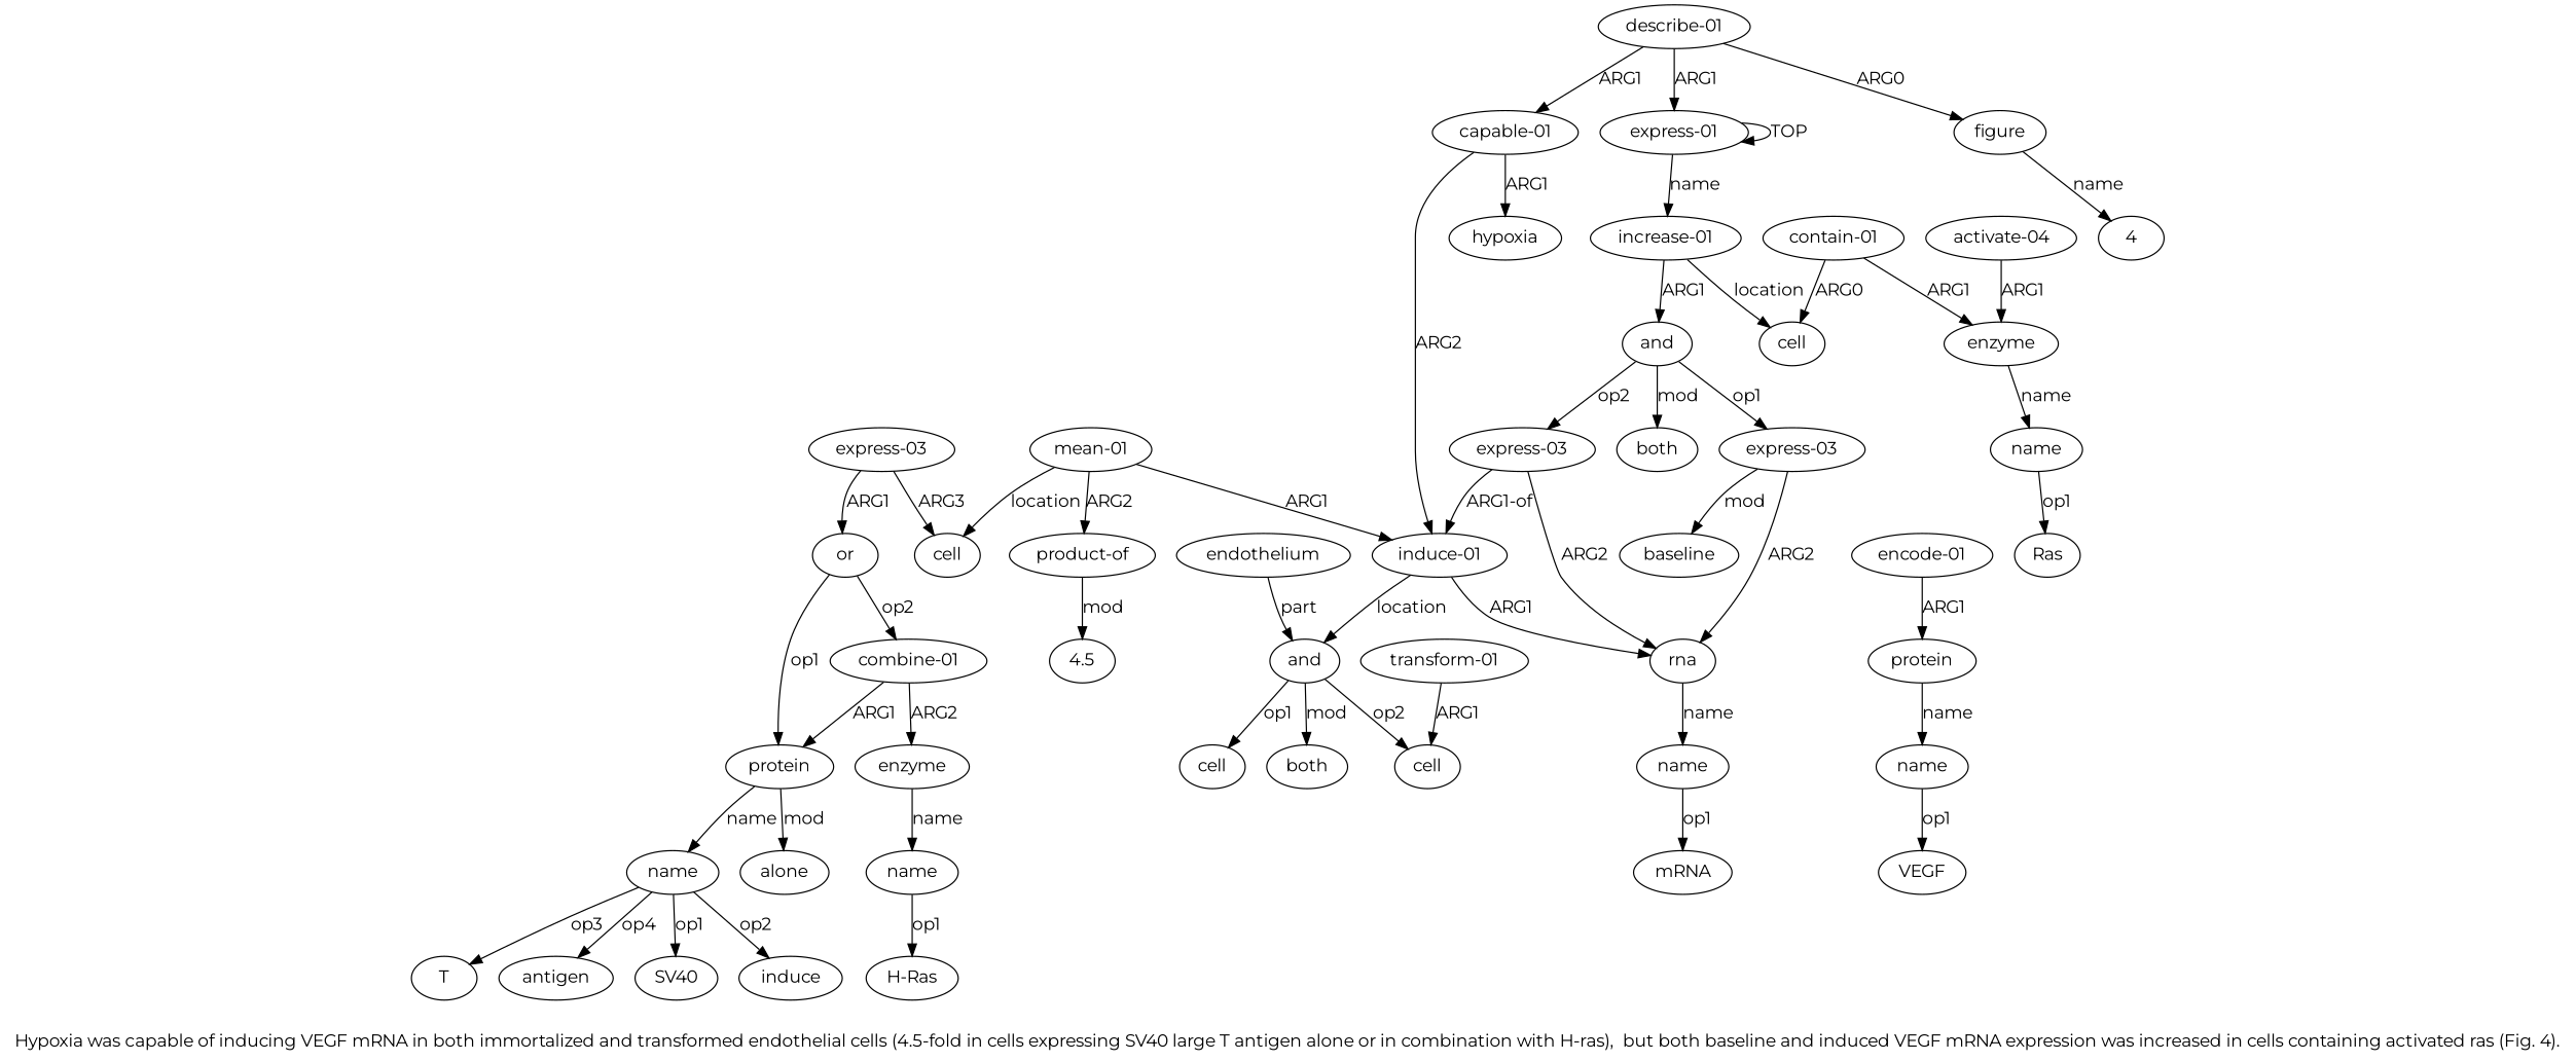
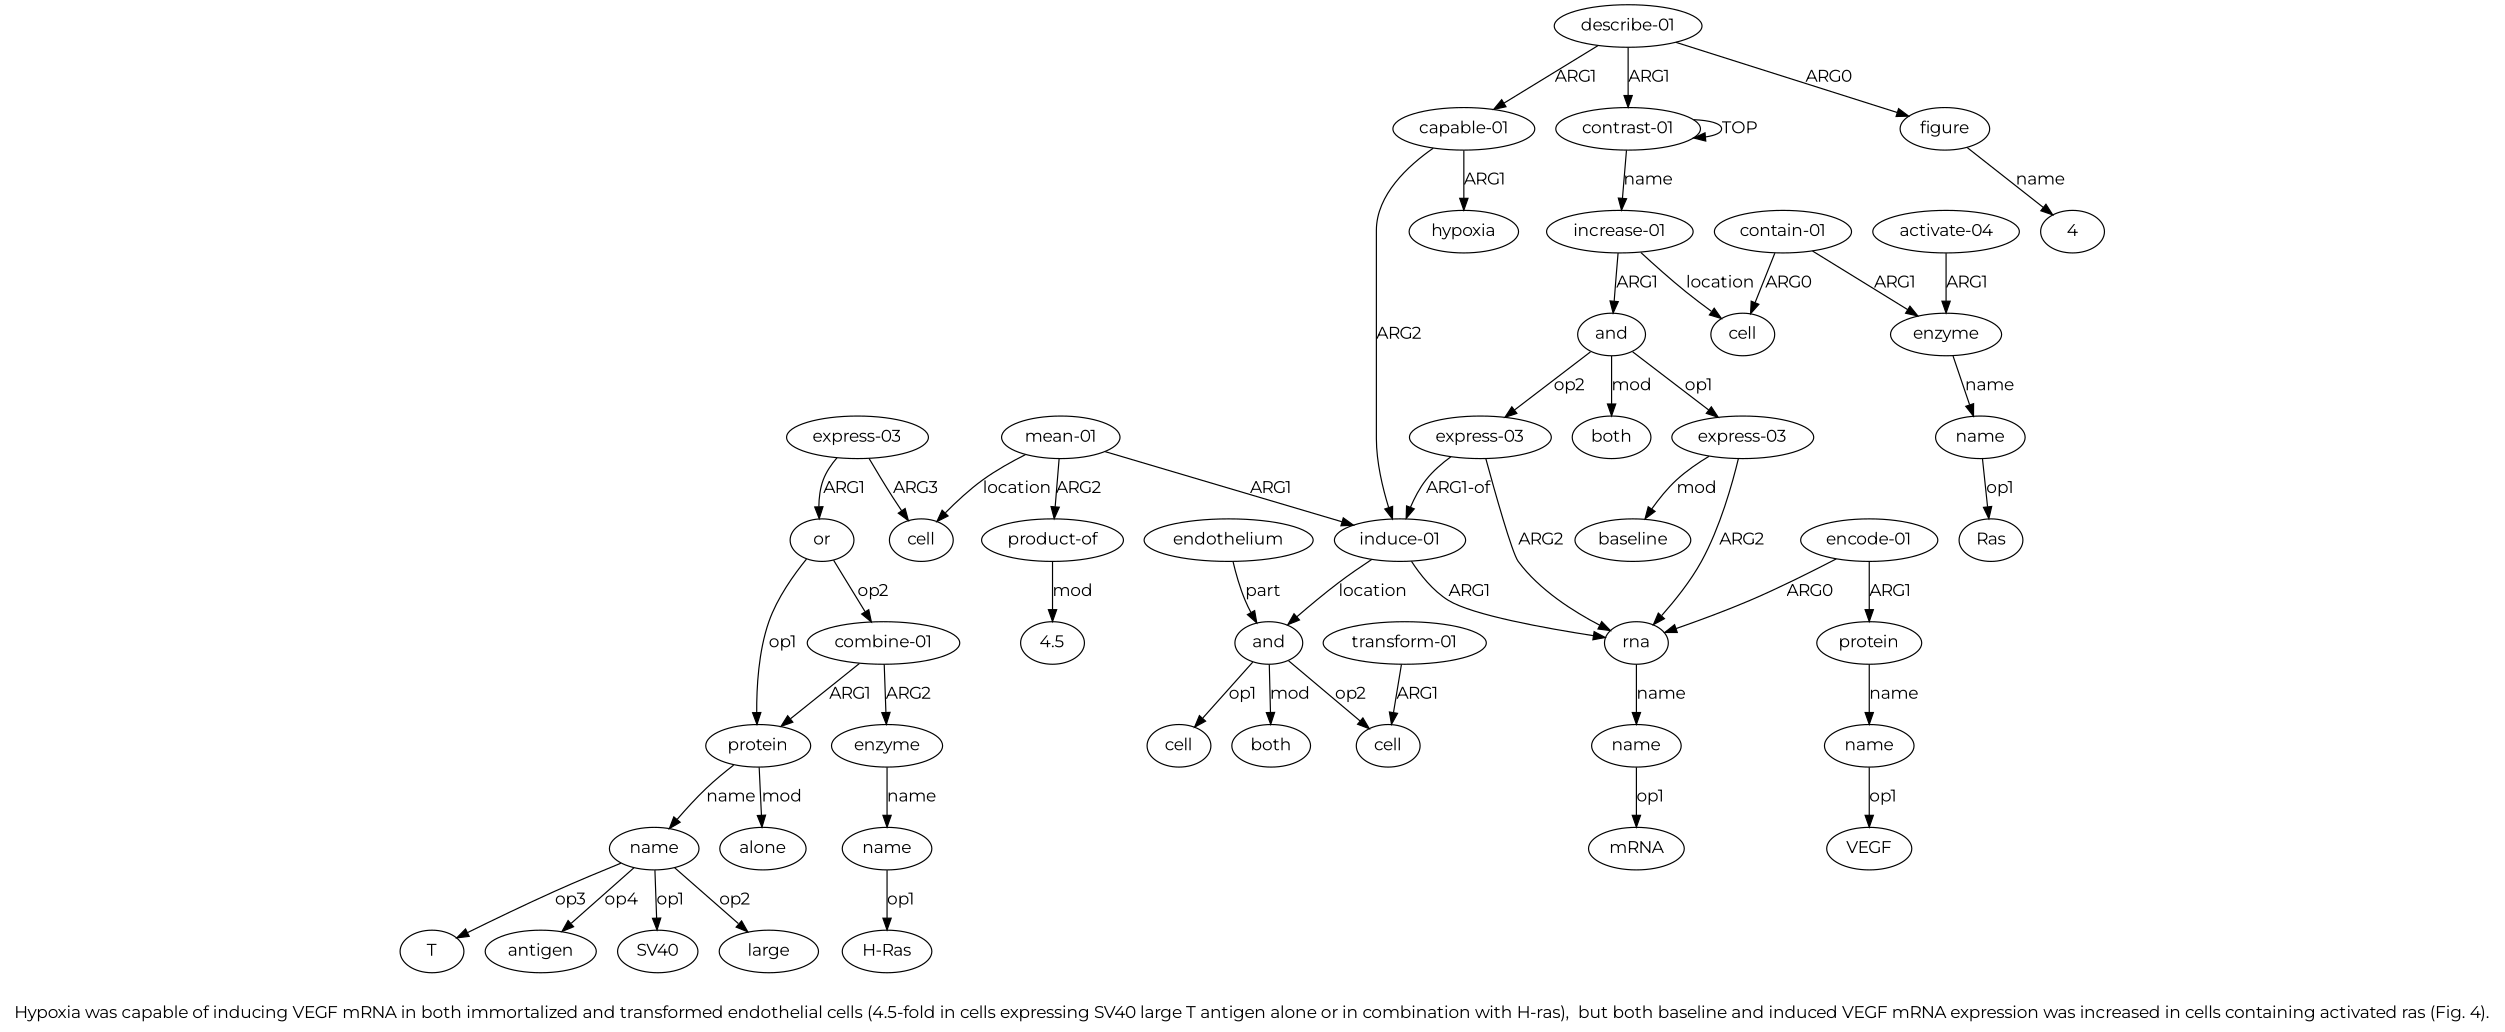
  digraph {
    fontname=Montserrat
    label="Hypoxia was capable of inducing VEGF mRNA in both immortalized and transformed endothelial cells (4.5-fold in cells expressing SV40 large T antigen alone or in combination with H-ras),  but both baseline and induced VEGF mRNA expression was increased in cells containing activated ras (Fig. 4)."
    node [color=black fontname=Montserrat gold_ind=-1 gold_label=name test_ind=-1 test_label=name]
    edge [color=black fontname=Montserrat gold_label=ARG1 test_label=ARG1]
    n1 [gold_ind=20 gold_label=or label=or test_ind=20 test_label=or]
    n2 [gold_ind=21 gold_label=protein label=protein test_ind=21 test_label=protein]
    n3 [gold_ind=24 gold_label="combine-01" label="combine-01" test_ind=24 test_label="combine-01"]
    n4 [gold_ind=22 label=name test_ind=22]
    n5 [gold_ind=23 gold_label=alone label=alone test_ind=23 test_label=alone]
    n6 [gold_ind=25 gold_label=enzyme label=enzyme test_ind=25 test_label=enzyme]
    n7 [gold_label=SV40 label=SV40 test_label=SV40]
-   n8 [gold_label=large label=induce test_label=large]
+   n8 [gold_label=large label=large test_label=large]
    n9 [gold_label=T label=T test_label=T]
    n10 [gold_label=antigen label=antigen test_label=antigen]
    n11 [gold_ind=26 label=name test_ind=26]
    n12 [gold_label="H-Ras" label="H-Ras" test_label="H-Ras"]
    n13 [gold_ind=27 gold_label="increase-01" label="increase-01" test_ind=27 test_label="increase-01"]
    n14 [gold_ind=28 gold_label=and label=and test_ind=28 test_label=and]
    n15 [gold_ind=33 gold_label=cell label=cell test_ind=33 test_label=cell]
    n16 [gold_ind=29 gold_label="express-03" label="express-03" test_ind=29 test_label="express-03"]
    n17 [gold_ind=31 gold_label="express-03" label="express-03" test_ind=31 test_label="express-03"]
    n18 [gold_ind=32 gold_label=both label=both test_ind=32 test_label=both]
    n19 [gold_ind=30 gold_label=baseline label=baseline test_ind=30 test_label=baseline]
    n20 [gold_ind=4 gold_label=rna label=rna test_ind=4 test_label=rna]
    n21 [gold_ind=3 gold_label="induce-01" label="induce-01" test_ind=3 test_label="induce-01"]
    n22 [gold_ind=5 label=name test_ind=5]
    n23 [gold_ind=9 gold_label=and label=and test_ind=9 test_label=and]
    n24 [gold_label=mRNA label=mRNA test_label=mRNA]
    n25 [gold_label=4 label=4 test_label=4]
    n26 [gold_ind=15 gold_label=both label=both test_ind=15 test_label=both]
    n27 [gold_ind=10 gold_label=cell label=cell test_ind=10 test_label=cell]
    n28 [gold_ind=12 gold_label=cell label=cell test_ind=12 test_label=cell]
    n29 [gold_label=4.5 label=4.5 test_label=4.5]
    n30 [gold_ind=37 gold_label="activate-01" label="activate-04" test_ind=37 test_label="activate-01"]
    n31 [gold_ind=35 gold_label=enzyme label=enzyme test_ind=35 test_label=enzyme]
    n32 [gold_ind=36 label=name test_ind=36]
    n33 [gold_label=Ras label=Ras test_label=Ras]
    n34 [gold_ind=34 gold_label="contain-01" label="contain-01" test_ind=34 test_label="contain-01"]
    n35 [gold_label=VEGF label=VEGF test_label=VEGF]
    n36 [gold_ind=14 gold_label=endothelium label=endothelium test_ind=14 test_label=endothelium]
    n37 [gold_ind=17 gold_label="product-of" label="product-of" test_ind=17 test_label="product-of"]
    n38 [gold_ind=16 gold_label="mean-01" label="mean-01" test_ind=16 test_label="mean-01"]
    n39 [gold_ind=18 gold_label=cell label=cell test_ind=18 test_label=cell]
    n40 [gold_ind=13 gold_label="transform-01" label="transform-01" test_ind=13 test_label="transform-01"]
    n41 [gold_ind=39 gold_label=figure label=figure test_ind=39 test_label=figure]
    n42 [gold_ind=38 gold_label="describe-01" label="describe-01" test_ind=38 test_label="describe-01"]
-   n43 [gold_ind=0 gold_label="contrast-01" label="express-01" test_ind=0 test_label="contrast-01"]
+   n43 [gold_ind=0 gold_label="contrast-01" label="contrast-01" test_ind=0 test_label="contrast-01"]
    n44 [gold_ind=1 gold_label="capable-01" label="capable-01" test_ind=1 test_label="capable-01"]
    n45 [gold_ind=2 gold_label=hypoxia label=hypoxia test_ind=2 test_label=hypoxia]
    n46 [gold_ind=19 gold_label="express-03" label="express-03" test_ind=19 test_label="express-03"]
    n47 [gold_ind=7 gold_label=protein label=protein test_ind=7 test_label=protein]
    n48 [gold_ind=8 label=name test_ind=8]
    n49 [gold_ind=6 gold_label="encode-01" label="encode-01" test_ind=6 test_label="encode-01"]
    n1 -> n2 [gold_label=op1 label=op1 test_label=op1]
    n1 -> n3 [gold_label=op2 label=op2 test_label=op2]
    n2 -> n4 [gold_label=name label=name test_label=name]
    n2 -> n5 [gold_label=mod label=mod test_label=mod]
    n3 -> n2 [label=ARG1]
    n3 -> n6 [gold_label=ARG2 label=ARG2 test_label=ARG2]
    n4 -> n7 [gold_label=op1 label=op1 test_label=op1]
    n4 -> n8 [gold_label=op2 label=op2 test_label=op2]
    n4 -> n9 [gold_label=op3 label=op3 test_label=op3]
    n4 -> n10 [gold_label=op4 label=op4 test_label=op4]
    n6 -> n11 [gold_label=name label=name test_label=name]
    n11 -> n12 [gold_label=op1 label=op1 test_label=op1]
    n13 -> n14 [label=ARG1]
    n13 -> n15 [gold_label=location label=location test_label=location]
    n14 -> n16 [gold_label=op1 label=op1 test_label=op1]
    n14 -> n17 [gold_label=op2 label=op2 test_label=op2]
    n14 -> n18 [gold_label=mod label=mod test_label=mod]
    n16 -> n19 [gold_label=mod label=mod test_label=mod]
    n16 -> n20 [gold_label=ARG2 label=ARG2 test_label=ARG2]
    n17 -> n20 [gold_label=ARG2 label=ARG2 test_label=ARG2]
    n17 -> n21 [gold_label="ARG1-of" label="ARG1-of" test_label="ARG1-of"]
    n20 -> n22 [gold_label=name label=name test_label=name]
    n21 -> n20 [label=ARG1]
    n21 -> n23 [gold_label=location label=location test_label=location]
    n22 -> n24 [gold_label=op1 label=op1 test_label=op1]
    n23 -> n26 [gold_label=mod label=mod test_label=mod]
    n23 -> n27 [gold_label=op1 label=op1 test_label=op1]
    n23 -> n28 [gold_label=op2 label=op2 test_label=op2]
    n30 -> n31 [label=ARG1]
    n31 -> n32 [gold_label=name label=name test_label=name]
    n32 -> n33 [gold_label=op1 label=op1 test_label=op1]
    n34 -> n15 [gold_label=ARG0 label=ARG0 test_label=ARG0]
    n34 -> n31 [label=ARG1]
    n36 -> n23 [gold_label=part label=part test_label=part]
    n37 -> n29 [gold_label=op1 label=mod test_label=op1]
    n38 -> n21 [label=ARG1]
    n38 -> n37 [gold_label=ARG2 label=ARG2 test_label=ARG2]
    n38 -> n39 [gold_label=location label=location test_label=location]
    n40 -> n28 [label=ARG1]
    n41 -> n25 [gold_label=mod label=name test_label=mod]
    n42 -> n41 [gold_label=ARG0 label=ARG0 test_label=ARG0]
    n42 -> n43 [label=ARG1]
    n42 -> n44 [label=ARG1]
    n43 -> n13 [gold_label=ARG2 label=name test_label=ARG2]
    n43 -> n43 [gold_label=TOP label=TOP test_label=TOP]
    n44 -> n21 [gold_label=ARG2 label=ARG2 test_label=ARG2]
    n44 -> n45 [label=ARG1]
    n46 -> n1 [label=ARG1]
    n46 -> n39 [gold_label=ARG3 label=ARG3 test_label=ARG3]
    n47 -> n48 [gold_label=name label=name test_label=name]
    n48 -> n35 [gold_label=op1 label=op1 test_label=op1]
+   n49 -> n20 [gold_label=ARG0 label=ARG0 test_label=ARG0]
    n49 -> n47 [label=ARG1]
  }
